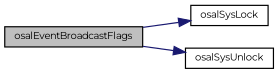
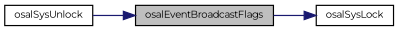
  digraph {
    fontname=Montserrat
    rankdir=LR
    node [color=black fontname=Montserrat fontsize=8 shape=record]
    edge [color=midnightblue fontname=Montserrat fontsize=8 labelfontname=Helvetica labelfontsize=8 style=solid]
    n1 [fillcolor=grey75 fontcolor=black height=0.2 label=osalEventBroadcastFlags style=filled width=0.4]
    n2 [height=0.2 label=osalSysLock width=0.4]
    n3 [height=0.2 label=osalSysUnlock width=0.4]
    n1 -> n2
-   n1 -> n3
+   n3 -> n1
  }
